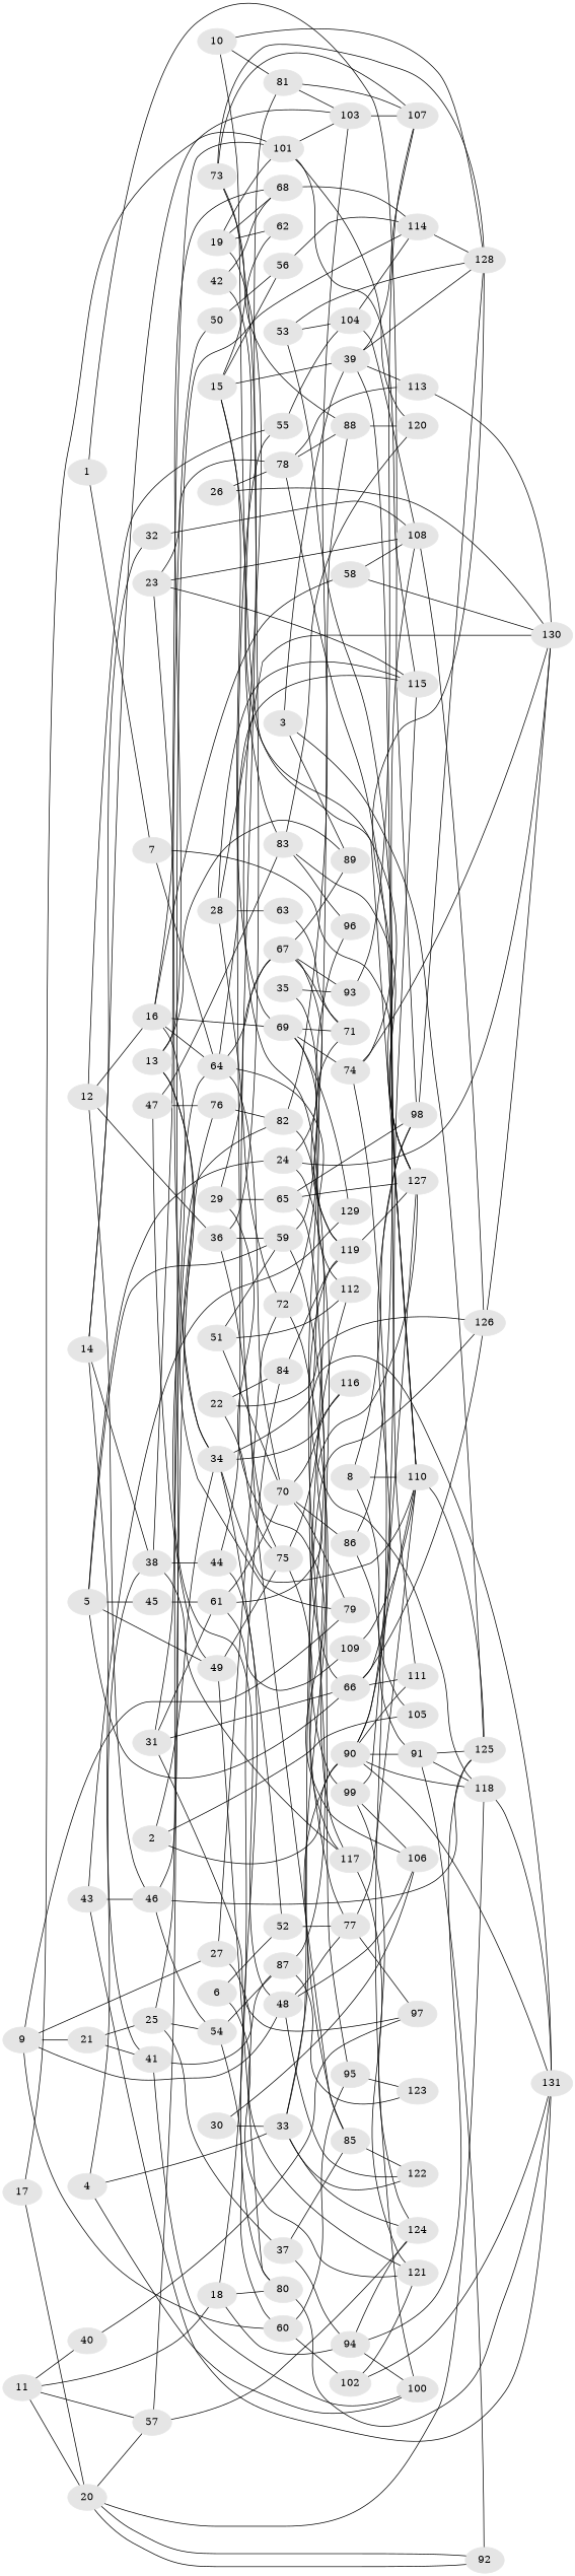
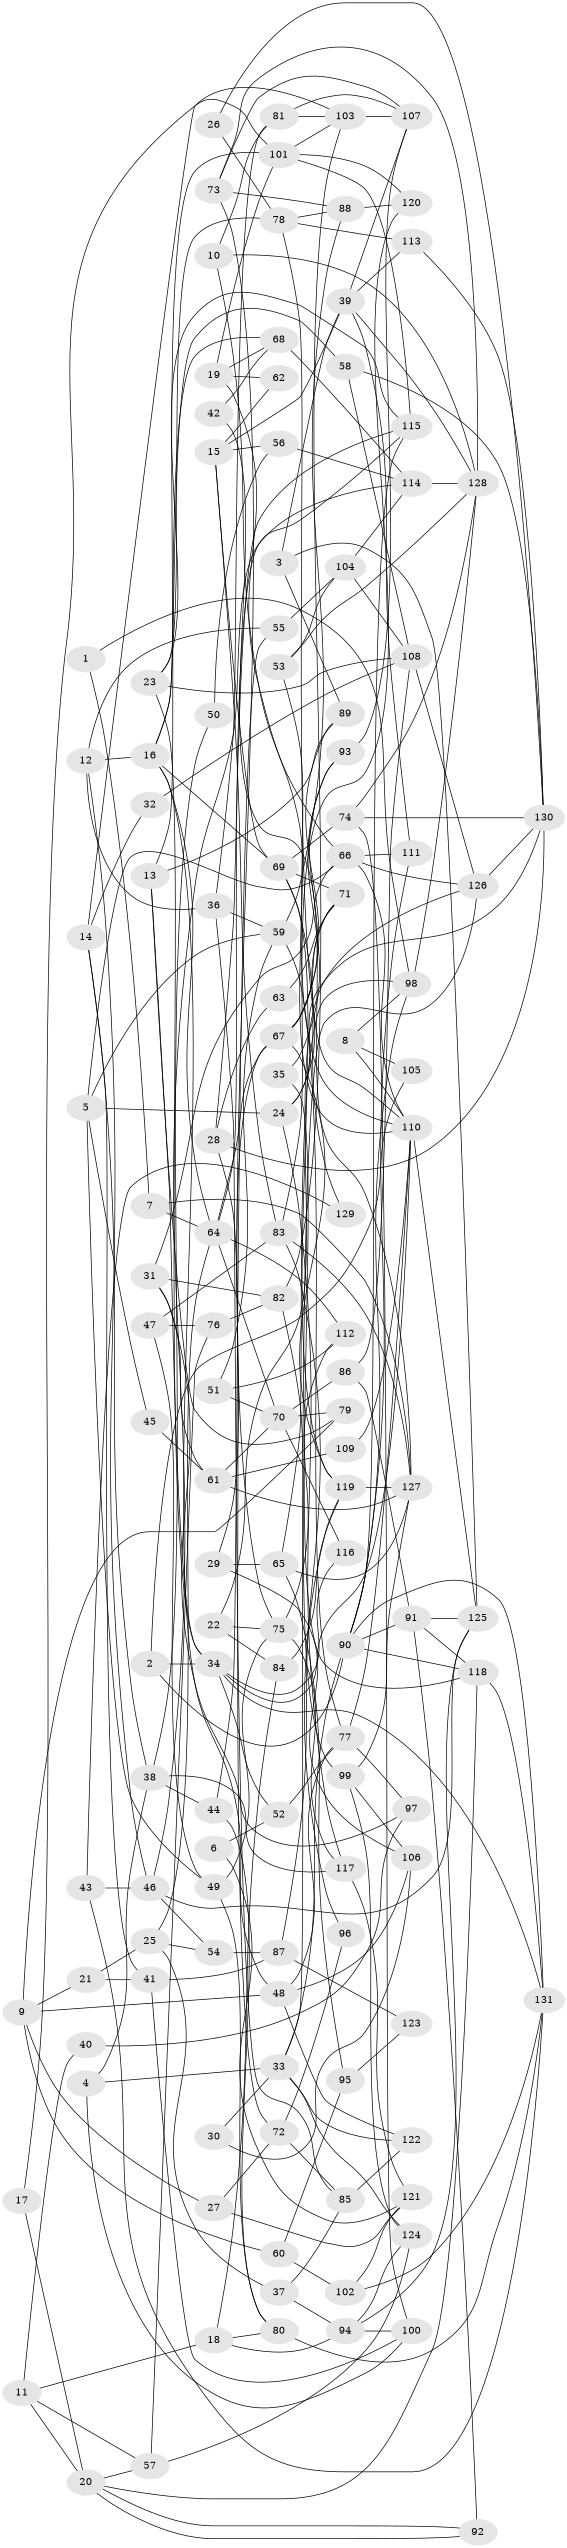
  graph {
    rankdir=LR
    node [color=gray90 style=filled]
    1
    7
    98
    64
    127
    128
    2
    34
    90
    105
    52
    110
    116
    131
    118
    115
    111
    91
    3
    39
    89
    125
    107
    113
    4
    33
    38
    100
    126
    122
    124
    117
    44
    50
    5
    24
    45
    49
    59
    66
    71
    130
    61
    80
    75
    77
    88
    6
    121
    67
    70
    112
    8
    9
    21
    27
    48
    60
    79
    41
    25
    72
    106
    95
    102
    10
    81
    103
    11
    18
    20
    40
    57
    84
    94
    92
    97
    76
    12
    16
    36
    46
    55
    69
    58
    101
    85
    54
    114
    104
    13
    68
    14
    32
    108
    87
    15
    56
    62
    83
    129
    119
    74
    96
    120
    17
    19
    37
    22
    23
    78
    26
    28
    63
    29
    65
    93
    30
    31
    82
    109
    99
    35
    123
    42
    43
    47
    51
    86
    53
    73
    1 -- 7
    1 -- 98
    7 -- 64
    7 -- 127
    98 -- 128
    64 -- 115
    64 -- 67
    64 -- 70
    64 -- 112
    2 -- 34
    2 -- 90
    2 -- 105
    34 -- 52
    34 -- 110
    34 -- 116
    34 -- 131
    90 -- 98
    90 -- 131
    90 -- 118
    90 -- 115
    90 -- 111
    90 -- 91
    52 -- 77
    110 -- 125
    118 -- 131
    91 -- 118
    91 -- 125
    91 -- 92
    3 -- 39
    3 -- 89
    3 -- 125
    39 -- 128
    39 -- 111
    39 -- 107
    39 -- 113
    113 -- 130
    4 -- 33
    4 -- 38
    4 -- 100
    33 -- 90
    33 -- 126
    33 -- 122
    33 -- 124
    38 -- 117
    38 -- 44
    38 -- 50
    126 -- 130
    117 -- 121
    44 -- 80
    44 -- 55
    50 -- 56
    5 -- 24
    5 -- 45
    5 -- 49
    5 -- 59
    5 -- 66
    24 -- 117
    24 -- 71
    24 -- 130
    45 -- 61
    49 -- 80
    49 -- 75
    59 -- 77
    59 -- 88
    66 -- 110
    66 -- 111
    66 -- 126
    61 -- 127
    61 -- 70
    61 -- 109
    80 -- 131
    75 -- 117
    75 -- 112
    77 -- 110
    77 -- 97
    88 -- 120
    6 -- 52
    6 -- 121
    67 -- 89
    67 -- 71
    67 -- 119
    67 -- 93
    70 -- 116
    70 -- 79
    70 -- 86
    8 -- 98
    8 -- 105
    8 -- 110
    9 -- 21
    9 -- 27
    9 -- 48
    9 -- 60
    9 -- 79
    21 -- 41
    21 -- 25
    27 -- 121
    27 -- 72
    48 -- 122
    48 -- 77
    48 -- 106
    60 -- 95
    60 -- 102
    41 -- 100
    41 -- 87
    25 -- 64
    25 -- 54
    25 -- 37
    72 -- 85
    72 -- 96
    95 -- 123
    102 -- 131
    102 -- 121
    10 -- 128
    10 -- 110
    10 -- 81
    81 -- 107
    81 -- 103
    103 -- 107
    11 -- 18
    11 -- 20
    11 -- 40
    11 -- 57
    18 -- 80
    18 -- 84
    18 -- 94
    20 -- 118
    20 -- 57
    20 -- 92
    20 -- 92
    40 -- 97
    57 -- 124
    57 -- 76
    84 -- 119
    94 -- 125
    94 -- 100
    94 -- 124
    76 -- 82
    12 -- 16
    12 -- 36
    12 -- 46
    12 -- 55
    16 -- 64
    16 -- 48
    16 -- 69
    16 -- 58
    16 -- 101
    36 -- 59
    36 -- 81
    36 -- 85
    46 -- 125
    46 -- 54
    46 -- 114
    55 -- 104
    69 -- 71
    69 -- 129
    69 -- 119
    69 -- 74
    58 -- 130
    58 -- 108
    101 -- 115
    101 -- 103
    101 -- 120
    85 -- 122
-   54 -- 60
    54 -- 87
    114 -- 128
    104 -- 114
    104 -- 108
    13 -- 34
    13 -- 89
    13 -- 79
    13 -- 68
    68 -- 114
    14 -- 38
    14 -- 41
    14 -- 103
    14 -- 32
    32 -- 108
    108 -- 126
    87 -- 119
    87 -- 123
    15 -- 39
    15 -- 69
    15 -- 56
    15 -- 62
    15 -- 83
    56 -- 114
    83 -- 127
    83 -- 96
    83 -- 120
    119 -- 127
    74 -- 128
    74 -- 100
    74 -- 130
    17 -- 20
    17 -- 101
    19 -- 66
    19 -- 101
    19 -- 68
    19 -- 62
    37 -- 94
    37 -- 85
    22 -- 126
    22 -- 75
    22 -- 84
    23 -- 34
    23 -- 115
    23 -- 108
    23 -- 78
    78 -- 110
    78 -- 113
    78 -- 88
    26 -- 130
    26 -- 78
    28 -- 115
    28 -- 130
    28 -- 72
    28 -- 63
    63 -- 71
    29 -- 67
    29 -- 106
    29 -- 65
    65 -- 98
    65 -- 127
    65 -- 95
    93 -- 107
    30 -- 33
    30 -- 106
    31 -- 66
    31 -- 61
    31 -- 97
    31 -- 82
    82 -- 103
    82 -- 99
    109 -- 110
    99 -- 127
    99 -- 124
    99 -- 106
    35 -- 118
    35 -- 93
    42 -- 127
    42 -- 68
    43 -- 131
    43 -- 46
    43 -- 129
    47 -- 49
    47 -- 76
    47 -- 83
    51 -- 59
    51 -- 70
    51 -- 112
    86 -- 91
    86 -- 108
    53 -- 128
    53 -- 110
    53 -- 104
    73 -- 128
    73 -- 107
    73 -- 75
    73 -- 88
  }
